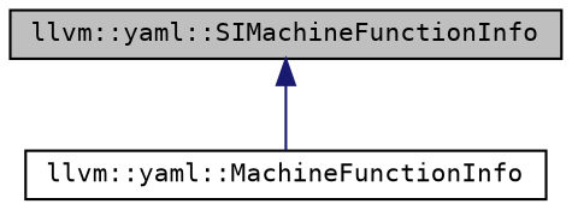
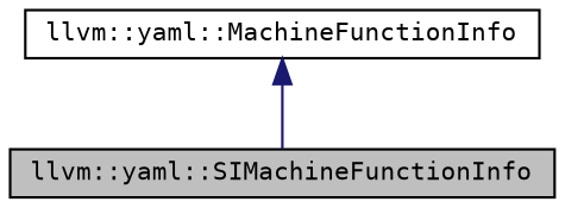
  digraph {
    fontname="DejaVu Sans Mono"
    node [color=black fontname="DejaVu Sans Mono" fontsize=10 shape=box]
    n1 [fillcolor=grey75 fontcolor=black height=0.2 label="llvm::yaml::SIMachineFunctionInfo" style=filled width=0.4]
    n2 [height=0.2 label="llvm::yaml::MachineFunctionInfo" width=0.4]
-   n1 -> n2 [color=midnightblue dir=back fontname="DejaVu Sans Mono" fontsize=10 labelfontname=Helvetica labelfontsize=10 style=solid]
+   n2 -> n1 [color=midnightblue dir=back fontname="DejaVu Sans Mono" fontsize=10 labelfontname=Helvetica labelfontsize=10 style=solid]
  }
